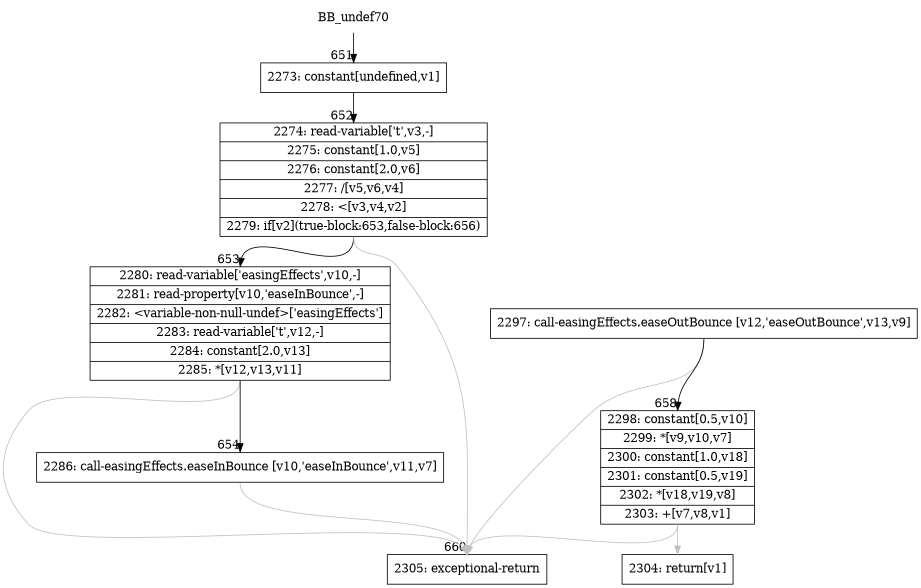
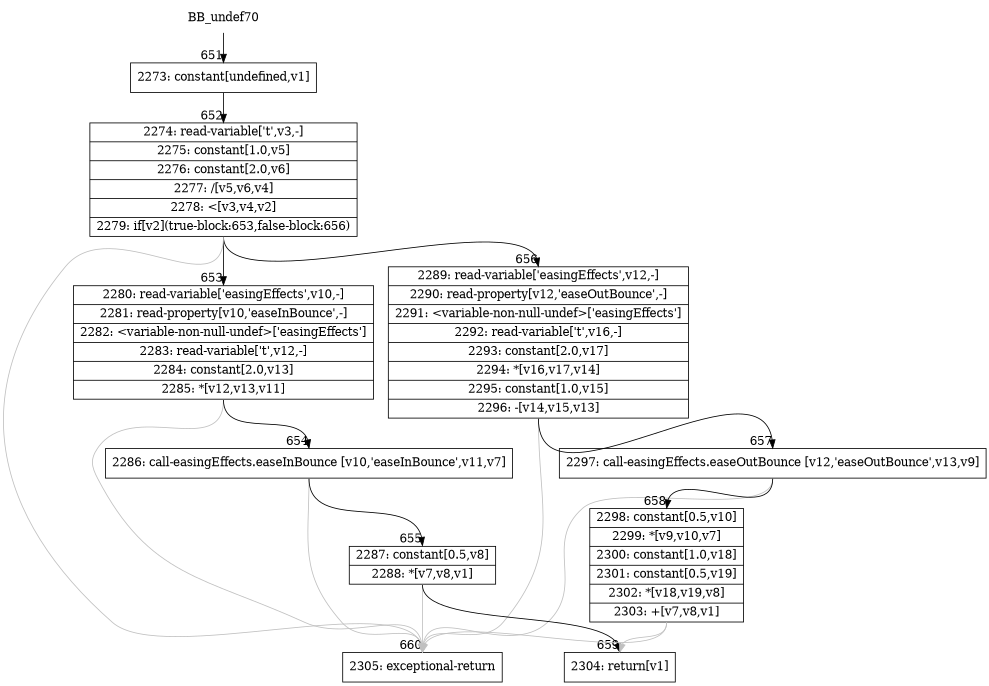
  digraph {
    rankdir=TD
    node [shape=record]
    edge [headport=n tailport=s]
    n1 [label=BB_undef70 shape=none]
    n2 [label="{2273: constant[undefined,v1]}"]
    n3 [label="{2274: read-variable['t',v3,-]|2275: constant[1.0,v5]|2276: constant[2.0,v6]|2277: /[v5,v6,v4]|2278: \<[v3,v4,v2]|2279: if[v2](true-block:653,false-block:656)}"]
    n4 [label="{2280: read-variable['easingEffects',v10,-]|2281: read-property[v10,'easeInBounce',-]|2282: \<variable-non-null-undef\>['easingEffects']|2283: read-variable['t',v12,-]|2284: constant[2.0,v13]|2285: *[v12,v13,v11]}"]
+   n5 [label="{2289: read-variable['easingEffects',v12,-]|2290: read-property[v12,'easeOutBounce',-]|2291: \<variable-non-null-undef\>['easingEffects']|2292: read-variable['t',v16,-]|2293: constant[2.0,v17]|2294: *[v16,v17,v14]|2295: constant[1.0,v15]|2296: -[v14,v15,v13]}"]
    n6 [label="{2305: exceptional-return}"]
    n7 [label="{2286: call-easingEffects.easeInBounce [v10,'easeInBounce',v11,v7]}"]
    n8 [label="{2297: call-easingEffects.easeOutBounce [v12,'easeOutBounce',v13,v9]}"]
+   n9 [label="{2287: constant[0.5,v8]|2288: *[v7,v8,v1]}"]
    n10 [label="{2298: constant[0.5,v10]|2299: *[v9,v10,v7]|2300: constant[1.0,v18]|2301: constant[0.5,v19]|2302: *[v18,v19,v8]|2303: +[v7,v8,v1]}"]
    n11 [label="{2304: return[v1]}"]
    n1 -> n2 [headlabel="    651"]
    n2 -> n3 [headlabel="      652"]
    n3 -> n4 [headlabel="      653"]
+   n3 -> n5 [headlabel="      656"]
    n3 -> n6 [color=gray headlabel="      660"]
    n4 -> n6 [color=gray]
    n4 -> n7 [headlabel="      654"]
+   n5 -> n6 [color=gray]
+   n5 -> n8 [headlabel="      657"]
    n7 -> n6 [color=gray]
+   n7 -> n9 [headlabel="      655"]
    n8 -> n6 [color=gray]
    n8 -> n10 [headlabel="      658"]
+   n9 -> n6 [color=gray]
+   n9 -> n11 [headlabel="      659"]
    n10 -> n6 [color=gray]
    n10 -> n11 [color=gray]
  }
